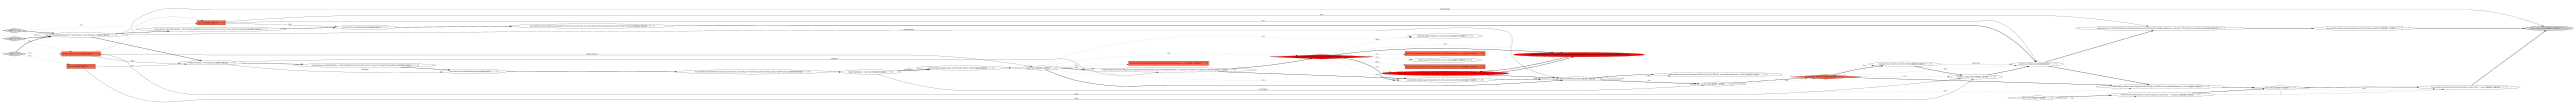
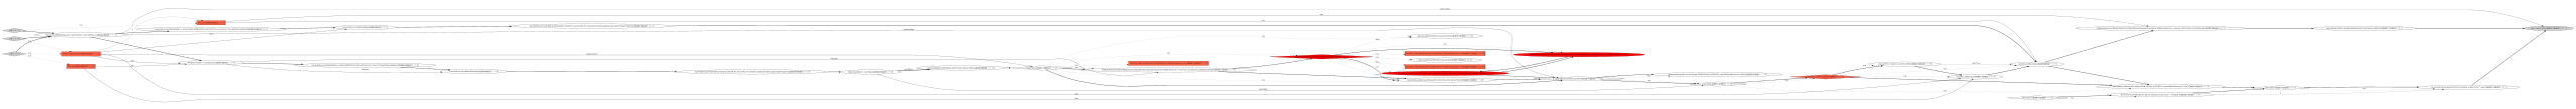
  digraph {
    fontname=Ubuntu
    rankdir=LR
    node [fillcolor=white fontname=Ubuntu shape=ellipse style=filled]
    edge [fontname=Ubuntu style=bold]
    n1 [label="Preconditions.checkNotNull(flowSpec)@@@6@@@['1', '1', '0']"]
    n2 [label="log.info(String.format(\"Adding FlowSpec with URI: %s and Config: %s\",flowSpec.getUri(),flowSpec.getConfigAsProperties()))@@@7@@@['1', '1', '0']"]
    n3 [label="Object syncObject = new Object()@@@8@@@['1', '1', '0']"]
    n4 [label="long startTime = System.currentTimeMillis()@@@20@@@['1', '1', '0']"]
    n5 [label="specStore.addSpec(spec)@@@21@@@['1', '1', '0']"]
    n6 [label="specStore.addSpec(spec)@@@8@@@['1', '1', '1']"]
    n7 [label="AddSpecResponse<CallbacksDispatcher.CallbackResults<SpecCatalogListener,AddSpecResponse>> response = this.listeners.onAddSpec(spec)@@@9@@@['0', '0', '1']"]
    n8 [label="responseMap.put(ServiceConfigKeys.COMPILATION_SUCCESSFUL,new AddSpecResponse<>(\"true\"))@@@24@@@['1', '1', '0']"]
    n9 [fillcolor=tomato label="Map.Entry<SpecCatalogListener,CallbackResult<AddSpecResponse>> entry@@@13@@@['1', '0', '0']" shape=box]
    n10 [fillcolor=tomato label="Spec spec@@@2@@@['0', '0', '1']" shape=box]
    n11 [label="Preconditions.checkNotNull(spec)@@@6@@@['0', '0', '1']"]
    n12 [label="responseMap.put(entry.getKey().getName(),entry.getValue().getResult())@@@11@@@['0', '0', '1']"]
    n13 [label="log.info(String.format(\"Adding TopologySpec with URI: %s and Config: %s\",spec.getUri(),((TopologySpec)spec).getConfigAsProperties()))@@@7@@@['0', '0', '1']"]
    n14 [fillcolor=lightgray label="return responseMap@@@17@@@['0', '0', '1']"]
    n15 [label="IOException e@@@14@@@['1', '1', '1']" shape=diamond]
    n16 [label="FlowSpec flowSpec = (FlowSpec)spec@@@4@@@['1', '1', '0']"]
    n17 [label="Preconditions.checkState(state() == State.RUNNING,String.format(\"%s is not running.\",this.getClass().getName()))@@@5@@@['1', '1', '0']"]
    n18 [label="AddSpecResponse<CallbacksDispatcher.CallbackResults<SpecCatalogListener,AddSpecResponse>> response = this.listeners.onAddSpec(flowSpec)@@@11@@@['1', '1', '0']"]
    n19 [label="responseMap.put(entry.getKey().getName(),entry.getValue().getResult())@@@13@@@['1', '1', '0']"]
    n20 [fillcolor=red label="!response.getValue().getFailures().isEmpty()@@@12@@@['1', '0', '0']" shape=diamond]
    n21 [label="syncObject@@@17@@@['1', '1', '0']" shape=diamond]
    n22 [label="specSyncObjects.put(flowSpec.getUri().toString(),syncObject)@@@9@@@['1', '1', '0']"]
    n23 [fillcolor=lightgray label="put['1', '0', '0']" shape=diamond]
    n24 [fillcolor=tomato label="boolean triggerListener@@@2@@@['1', '1', '0']" shape=box]
    n25 [label="Map<String,AddSpecResponse> responseMap = new HashMap<>()@@@3@@@['1', '1', '1']"]
    n26 [label="triggerListener@@@10@@@['1', '1', '0']" shape=diamond]
    n27 [label="isCompileSuccessful(responseMap)@@@16@@@['1', '1', '0']" shape=diamond]
    n28 [label="Preconditions.checkState(state() == Service.State.RUNNING,String.format(\"%s is not running.\",this.getClass().getName()))@@@5@@@['0', '0', '1']"]
    n29 [label="response.getValue().getSuccesses().entrySet()@@@12@@@['1', '1', '0']"]
    n30 [fillcolor=tomato label="!flowSpec.isExplain()@@@19@@@['1', '1', '0']" shape=diamond]
    n31 [fillcolor=tomato label="Map.Entry<SpecCatalogListener,CallbackResult<AddSpecResponse>> entry@@@19@@@['1', '0', '0']" shape=box]
    n32 [fillcolor=tomato label="Spec spec@@@2@@@['0', '1', '0']" shape=box]
    n33 [fillcolor=lightgray label="put['0', '1', '0']" shape=diamond]
    n34 [fillcolor=tomato label="Map.Entry<SpecCatalogListener,CallbackResult<AddSpecResponse>> entry@@@12@@@['0', '1', '0']" shape=box]
    n35 [label="responseMap.put(ServiceConfigKeys.COMPILATION_SUCCESSFUL,new AddSpecResponse<>(\"false\"))@@@36@@@['1', '1', '0']"]
    n36 [fillcolor=red label="responseMap.put(entry.getKey().getName(),new AddSpecResponse(entry.getValue().getResult()))@@@15@@@['1', '0', '0']"]
    n37 [fillcolor=red label="flowSpec.getCompilationErrors().add(Throwables.getStackTraceAsString(entry.getValue().getError()))@@@14@@@['1', '0', '0']"]
    n38 [label="response.getValue().getFailures().entrySet()@@@13@@@['1', '0', '0']"]
    n39 [fillcolor=lightgray label="put['0', '0', '1']" shape=diamond]
    n40 [label="throw new RuntimeException(\"Cannot add Spec to Spec store: \" + spec,e)@@@15@@@['0', '0', '1']"]
    n41 [label="throw new RuntimeException(\"Cannot add Spec to Spec store: \" + flowSpec,e)@@@27@@@['1', '1', '0']"]
    n42 [label="IOException e@@@26@@@['1', '1', '0']" shape=diamond]
    n1 -> n2
    n2 -> n3
    n3 -> n21 [label=syncObject style=solid]
    n3 -> n22
    n3 -> n22 [label=syncObject style=solid]
    n4 -> n5
    n4 -> n6 [label=startTime style=solid]
    n5 -> n6
    n6 -> n7
    n6 -> n8
    n7 -> n12
    n8 -> n15
    n10 -> n6 [label=spec style=solid]
    n10 -> n7 [label=spec style=solid]
-   n10 -> n11 [label=spec style=solid]
+   n24 -> n11 [label=spec style=solid]
    n11 -> n13
    n12 -> n14
    n13 -> n6
    n15 -> n40
    n15 -> n40 [label=true style=dotted]
    n16 -> n1 [label=flowSpec style=solid]
    n16 -> n17
    n16 -> n18 [label=flowSpec style=solid]
    n17 -> n1
    n18 -> n19
    n18 -> n20
    n19 -> n27
    n20 -> n9 [label=true style=dotted]
    n20 -> n19
    n20 -> n19 [label=true style=dotted]
    n20 -> n29 [label=false style=dotted]
    n20 -> n31 [label=false style=dotted]
    n20 -> n36 [label=true style=dotted]
    n20 -> n37
    n20 -> n37 [label=true style=dotted]
    n20 -> n38 [label=true style=dotted]
    n21 -> n8 [label=true style=dotted]
    n21 -> n30 [label=true style=dotted]
    n21 -> n30
    n22 -> n26
    n23 -> n24 [label=true style=dotted]
    n23 -> n25
    n24 -> n5 [label=spec style=solid]
    n24 -> n10 [label=0 style=dashed]
    n24 -> n16 [label=spec style=solid]
    n24 -> n26 [label=triggerListener style=solid]
    n25 -> n14 [label=responseMap style=solid]
    n25 -> n16
    n25 -> n27 [label=responseMap style=solid]
    n25 -> n28
    n26 -> n18 [label=true style=dotted]
    n26 -> n18
    n26 -> n19 [label=true style=dotted]
    n26 -> n20 [label=true style=dotted]
    n26 -> n27
    n26 -> n29 [label=true style=dotted]
    n26 -> n34 [label=true style=dotted]
    n27 -> n21 [label=true style=dotted]
    n27 -> n21
    n27 -> n35 [label=false style=dotted]
    n27 -> n35
    n28 -> n11
    n30 -> n4
    n30 -> n4 [label=true style=dotted]
    n30 -> n5 [label=true style=dotted]
    n30 -> n6 [label=true style=dotted]
    n30 -> n8
    n32 -> n5 [label=spec style=solid]
    n32 -> n16 [label=spec style=solid]
    n33 -> n24 [label=true style=dotted]
    n33 -> n25
    n33 -> n32 [label=true style=dotted]
    n36 -> n27
    n36 -> n37
    n37 -> n36
    n39 -> n10 [label=true style=dotted]
    n39 -> n25
    n40 -> n14
    n41 -> n15
    n41 -> n40 [label=0 style=dashed]
    n42 -> n41
    n42 -> n41 [label=true style=dotted]
  }
